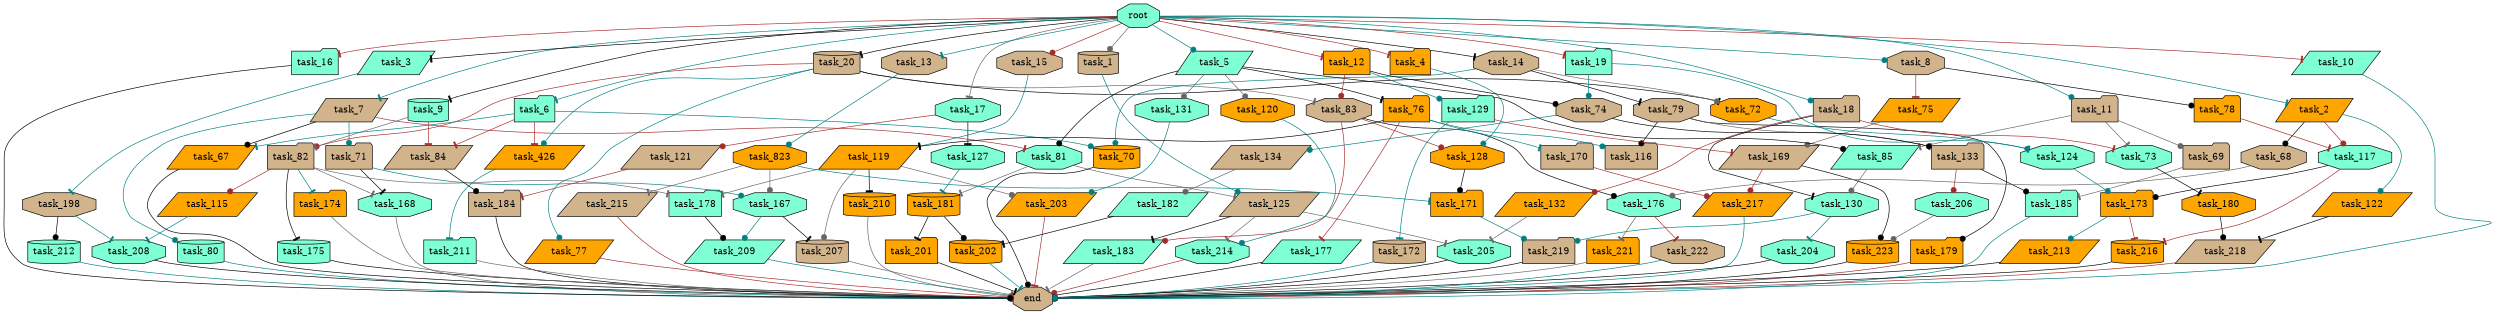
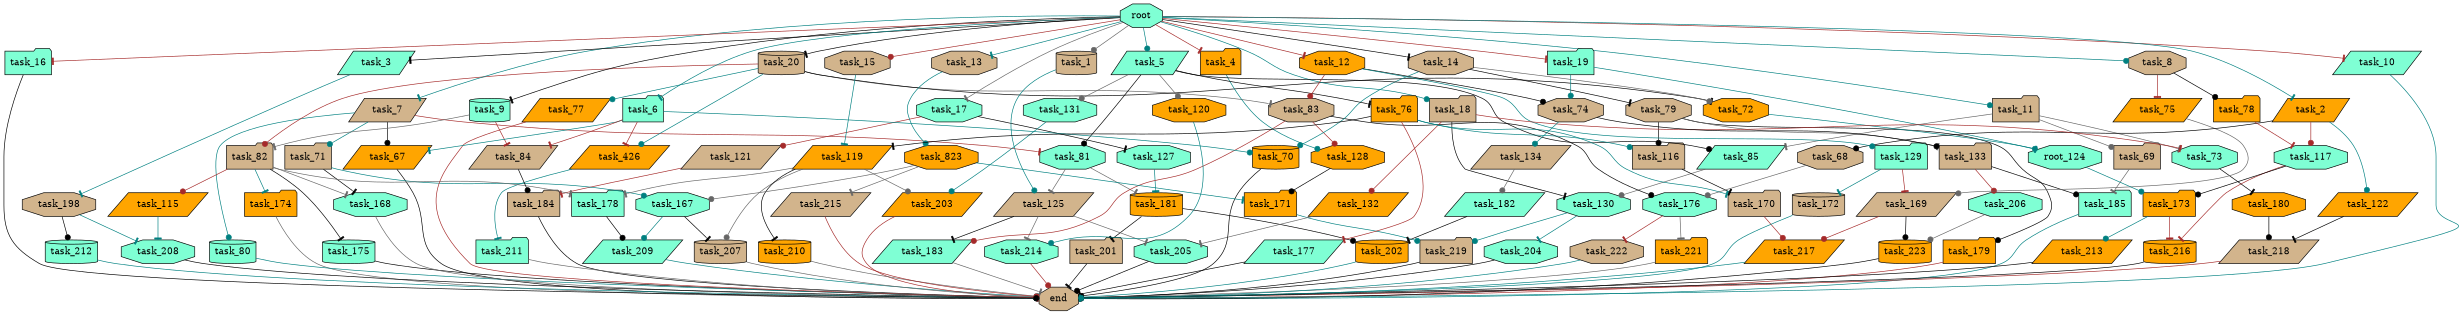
  digraph {
    node [fillcolor=aquamarine shape=octagon style=filled]
    edge [arrowhead=dot color=black]
    task_181 [fillcolor=orange shape=cylinder]
    task_202 [fillcolor=orange shape=cylinder]
-   task_201 [fillcolor=orange shape=folder]
+   task_201 [fillcolor=tan shape=folder]
    end [fillcolor=tan]
    task_11 [fillcolor=tan shape=folder]
    task_69 [fillcolor=tan shape=folder]
    task_73
    task_85 [shape=parallelogram]
    task_185 [shape=folder]
    task_180 [fillcolor=orange]
    task_130
    task_175 [shape=cylinder]
    task_171 [fillcolor=orange shape=folder]
    task_219 [fillcolor=tan shape=folder]
    task_179 [fillcolor=orange shape=folder]
    task_121 [fillcolor=tan shape=parallelogram]
    task_17
    task_127
    task_184 [fillcolor=tan shape=folder]
    task_178 [shape=folder]
    task_209 [shape=parallelogram]
    task_218 [fillcolor=tan shape=parallelogram]
    task_217 [fillcolor=orange shape=parallelogram]
    n24 [fillcolor=orange label=task_426 shape=parallelogram]
    task_211 [shape=folder]
    task_174 [fillcolor=orange shape=folder]
    task_133 [fillcolor=tan shape=folder]
    task_206
    task_223 [fillcolor=orange shape=cylinder]
    task_67 [fillcolor=orange shape=parallelogram]
    task_7 [fillcolor=tan shape=parallelogram]
    task_81
    task_80 [shape=cylinder]
    task_71 [fillcolor=tan shape=folder]
    task_125 [fillcolor=tan shape=parallelogram]
    task_167
    task_168
    task_79 [fillcolor=tan]
    task_116 [fillcolor=tan shape=folder]
    task_170 [fillcolor=tan shape=folder]
    task_177 [shape=parallelogram]
    task_205
    task_115 [fillcolor=orange shape=parallelogram]
    task_208
    task_204
    task_75 [fillcolor=orange shape=parallelogram]
    task_169 [fillcolor=tan shape=parallelogram]
    task_221 [fillcolor=orange shape=folder]
    task_176
    task_222 [fillcolor=tan]
    task_203 [fillcolor=orange shape=parallelogram]
    task_119 [fillcolor=orange shape=parallelogram]
    task_207 [fillcolor=tan shape=cylinder]
    task_210 [fillcolor=orange shape=cylinder]
    task_183 [shape=parallelogram]
    task_214
    n57 [fillcolor=tan label=task_198]
    task_212 [shape=cylinder]
    task_83 [fillcolor=tan]
    task_128 [fillcolor=orange]
    task_132 [fillcolor=orange shape=parallelogram]
    task_3 [shape=parallelogram]
    task_20 [fillcolor=tan shape=cylinder]
    task_72 [fillcolor=orange]
    task_82 [fillcolor=tan shape=folder]
    task_77 [fillcolor=orange shape=parallelogram]
-   task_124
+   task_124 [label=root_124]
    task_14 [fillcolor=tan]
    task_70 [fillcolor=orange shape=cylinder]
    task_216 [fillcolor=orange shape=cylinder]
    task_215 [fillcolor=tan shape=parallelogram]
    task_117
    task_173 [fillcolor=orange shape=folder]
    task_213 [fillcolor=orange shape=parallelogram]
    task_131
    task_120 [fillcolor=orange]
    task_9 [shape=cylinder]
    task_84 [fillcolor=tan shape=parallelogram]
    task_16 [shape=folder]
    task_15 [fillcolor=tan]
    root
    task_4 [fillcolor=orange shape=folder]
    task_19 [shape=folder]
    task_13 [fillcolor=tan]
    task_5 [shape=parallelogram]
    task_6 [shape=folder]
    task_10 [shape=parallelogram]
    task_1 [fillcolor=tan shape=cylinder]
    task_2 [fillcolor=orange shape=parallelogram]
-   task_12 [fillcolor=orange shape=folder]
+   task_12 [fillcolor=orange]
    task_8 [fillcolor=tan]
    task_18 [fillcolor=tan shape=folder]
    task_74 [fillcolor=tan]
    n94 [fillcolor=orange label=task_823]
    task_76 [fillcolor=orange shape=folder]
    task_122 [fillcolor=orange shape=parallelogram]
    task_68 [fillcolor=tan]
    task_129 [shape=folder]
    task_78 [fillcolor=orange shape=folder]
    task_134 [fillcolor=tan shape=parallelogram]
    task_172 [fillcolor=tan shape=cylinder]
    task_182 [shape=parallelogram]
    task_181 -> task_202
    task_181 -> task_201 [arrowhead=tee]
    task_202 -> end [arrowhead=tee color=teal]
    task_201 -> end [arrowhead=tee]
    task_11 -> task_69 [color=gray40]
    task_11 -> task_73 [arrowhead=tee color=gray40]
    task_11 -> task_85 [arrowhead=tee color=gray40]
    task_69 -> task_185 [arrowhead=tee color=gray40]
    task_73 -> task_180 [arrowhead=tee]
    task_85 -> task_130 [color=gray40]
    task_185 -> end [color=teal]
    task_180 -> task_218
    task_130 -> task_219 [color=teal]
    task_130 -> task_204 [arrowhead=tee color=teal]
    task_175 -> end
    task_171 -> task_219 [color=teal]
    task_219 -> end [arrowhead=tee]
    task_179 -> end [arrowhead=tee color=brown]
    task_121 -> task_184 [arrowhead=tee color=brown]
    task_17 -> task_121 [color=brown]
    task_17 -> task_127 [arrowhead=tee]
    task_127 -> task_181 [arrowhead=tee color=teal]
    task_184 -> end [arrowhead=tee]
    task_178 -> task_209
    task_209 -> end [arrowhead=tee color=teal]
    task_218 -> end [arrowhead=tee color=brown]
    task_217 -> end [arrowhead=tee color=teal]
    n24 -> task_211 [arrowhead=tee color=teal]
    task_211 -> end [arrowhead=tee color=gray40]
    task_174 -> end [color=gray40]
    task_133 -> task_185
    task_133 -> task_206 [color=brown]
    task_206 -> task_223 [color=gray40]
    task_223 -> end
    task_67 -> end
    task_7 -> task_67
    task_7 -> task_81 [arrowhead=tee color=brown]
    task_7 -> task_80 [color=teal]
    task_7 -> task_71 [color=teal]
    task_81 -> task_181 [arrowhead=tee color=gray40]
    task_81 -> task_125 [arrowhead=tee color=gray40]
    task_80 -> end [arrowhead=tee color=teal]
    task_71 -> task_167 [color=teal]
    task_71 -> task_168 [arrowhead=tee]
    task_125 -> task_205 [arrowhead=tee color=gray40]
    task_125 -> task_183 [arrowhead=tee]
    task_125 -> task_214 [arrowhead=tee color=gray40]
    task_167 -> task_209 [color=teal]
    task_167 -> task_207 [arrowhead=tee]
    task_168 -> end [color=gray40]
    task_79 -> task_179
    task_79 -> task_133 [arrowhead=tee color=gray40]
    task_79 -> task_116
+   task_116 -> task_170 [arrowhead=tee]
    task_170 -> task_217 [color=brown]
    task_177 -> end [arrowhead=tee]
    task_205 -> end
    task_115 -> task_208 [arrowhead=tee color=teal]
    task_208 -> end
    task_204 -> end
    task_75 -> task_169 [color=gray40]
    task_169 -> task_217 [color=brown]
    task_169 -> task_223
    task_221 -> end [color=gray40]
    task_176 -> task_221 [arrowhead=tee color=gray40]
    task_176 -> task_222 [arrowhead=tee color=brown]
    task_222 -> end [color=teal]
    task_203 -> end [arrowhead=tee color=brown]
    task_119 -> task_178 [arrowhead=tee color=gray40]
    task_119 -> task_203 [color=gray40]
    task_119 -> task_207 [color=gray40]
    task_119 -> task_210 [arrowhead=tee]
    task_207 -> end [arrowhead=tee color=gray40]
    task_210 -> end [color=gray40]
    task_183 -> end [arrowhead=tee color=gray40]
    task_214 -> end [color=brown]
    n57 -> task_208 [arrowhead=tee color=teal]
    n57 -> task_212
    task_212 -> end [color=teal]
    task_83 -> task_176
    task_83 -> task_183 [color=brown]
    task_83 -> task_128 [color=brown]
    task_128 -> task_171
    task_132 -> task_205 [arrowhead=tee color=gray40]
    task_3 -> n57 [arrowhead=tee color=teal]
    task_20 -> n24 [color=teal]
    task_20 -> task_83 [arrowhead=tee color=gray40]
    task_20 -> task_72 [arrowhead=tee]
    task_20 -> task_82 [color=brown]
    task_20 -> task_77 [color=teal]
    task_72 -> task_124 [color=teal]
    task_82 -> task_175 [arrowhead=tee]
    task_82 -> task_178 [arrowhead=tee color=gray40]
    task_82 -> task_174 [arrowhead=tee color=teal]
    task_82 -> task_168 [arrowhead=tee color=gray40]
    task_82 -> task_115 [color=brown]
    task_77 -> end [arrowhead=tee color=brown]
    task_124 -> task_173 [color=teal]
    task_14 -> task_79 [arrowhead=tee]
    task_14 -> task_72 [color=gray40]
    task_14 -> task_70 [color=teal]
    task_70 -> end
    task_216 -> end
    task_215 -> end [color=brown]
    task_117 -> task_216 [arrowhead=tee color=brown]
    task_117 -> task_173
    task_173 -> task_216 [arrowhead=tee color=brown]
    task_173 -> task_213 [color=teal]
    task_213 -> end [arrowhead=tee]
    task_131 -> task_203 [color=teal]
    task_120 -> task_214 [color=teal]
    task_9 -> task_82 [arrowhead=tee color=gray40]
    task_9 -> task_84 [arrowhead=tee color=brown]
    task_84 -> task_184
    task_16 -> end
    task_15 -> task_119 [arrowhead=tee color=teal]
    root -> task_11 [color=teal]
    root -> task_17 [arrowhead=tee color=gray40]
    root -> task_7 [arrowhead=tee color=teal]
    root -> task_3 [arrowhead=tee]
    root -> task_20 [arrowhead=tee]
    root -> task_14 [arrowhead=tee]
    root -> task_9 [arrowhead=tee]
    root -> task_16 [arrowhead=tee color=brown]
    root -> task_15 [color=brown]
    root -> task_4 [arrowhead=tee color=brown]
    root -> task_19 [arrowhead=tee color=brown]
    root -> task_13 [arrowhead=tee color=teal]
    root -> task_5 [color=teal]
    root -> task_6 [arrowhead=tee color=teal]
    root -> task_10 [arrowhead=tee color=brown]
    root -> task_1 [color=gray40]
    root -> task_2 [arrowhead=tee color=teal]
    root -> task_12 [arrowhead=tee color=brown]
    root -> task_8 [color=teal]
    root -> task_18 [color=teal]
    task_4 -> task_128 [color=teal]
    task_19 -> task_124 [arrowhead=tee color=teal]
    task_19 -> task_74 [color=teal]
    task_13 -> n94 [color=teal]
    task_5 -> task_85
    task_5 -> task_81
    task_5 -> task_131 [color=gray40]
    task_5 -> task_120 [color=gray40]
    task_5 -> task_76 [arrowhead=tee]
    task_6 -> n24 [arrowhead=tee color=brown]
    task_6 -> task_67 [arrowhead=tee color=teal]
    task_6 -> task_70 [color=teal]
    task_6 -> task_84 [arrowhead=tee color=brown]
    task_10 -> end [arrowhead=tee color=teal]
    task_1 -> task_125 [color=teal]
    task_2 -> task_117 [color=brown]
    task_2 -> task_122 [color=teal]
    task_2 -> task_68
    task_12 -> task_83 [color=brown]
    task_12 -> task_74
    task_12 -> task_129 [color=teal]
    task_8 -> task_75 [arrowhead=tee color=brown]
    task_8 -> task_78
    task_18 -> task_73 [arrowhead=tee color=brown]
    task_18 -> task_130 [arrowhead=tee]
    task_18 -> task_132 [color=brown]
    task_74 -> task_133
    task_74 -> task_134 [color=teal]
    n94 -> task_171 [arrowhead=tee color=teal]
    n94 -> task_167 [color=gray40]
    n94 -> task_215 [arrowhead=tee color=gray40]
    task_76 -> task_116 [color=teal]
    task_76 -> task_170 [arrowhead=tee color=teal]
    task_76 -> task_177 [arrowhead=tee color=brown]
    task_76 -> task_119 [arrowhead=tee]
    task_122 -> task_218 [arrowhead=tee]
    task_68 -> task_176 [color=gray40]
    task_129 -> task_169 [arrowhead=tee color=brown]
    task_129 -> task_172 [arrowhead=tee color=teal]
    task_78 -> task_117 [arrowhead=tee color=brown]
    task_134 -> task_182 [color=gray40]
    task_172 -> end [color=teal]
    task_182 -> task_202 [arrowhead=tee]
  }
